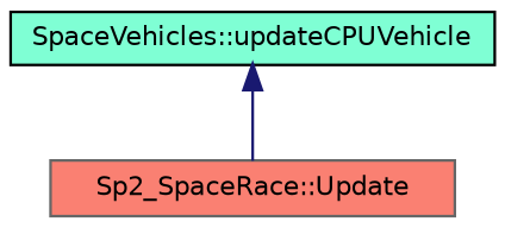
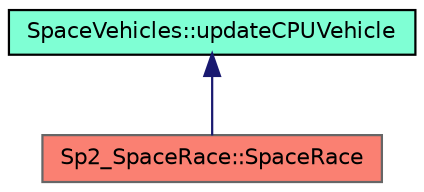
  digraph {
    rankdir=TB
    node [fontname=Helvetica fontsize=10 shape=record style=filled]
    n1 [color=black fillcolor=aquamarine fontcolor=black height=0.2 label="SpaceVehicles::updateCPUVehicle" width=0.4]
-   n2 [color=gray40 height=0.2 label="Sp2_SpaceRace::Update" width=0.4 fillcolor=salmon]
+   n2 [color=gray40 height=0.2 label="Sp2_SpaceRace::SpaceRace" width=0.4 fillcolor=salmon]
    n1 -> n2 [color=midnightblue dir=back fontname=Helvetica fontsize=10 labelfontname=Helvetica labelfontsize=10 style=solid]
  }
